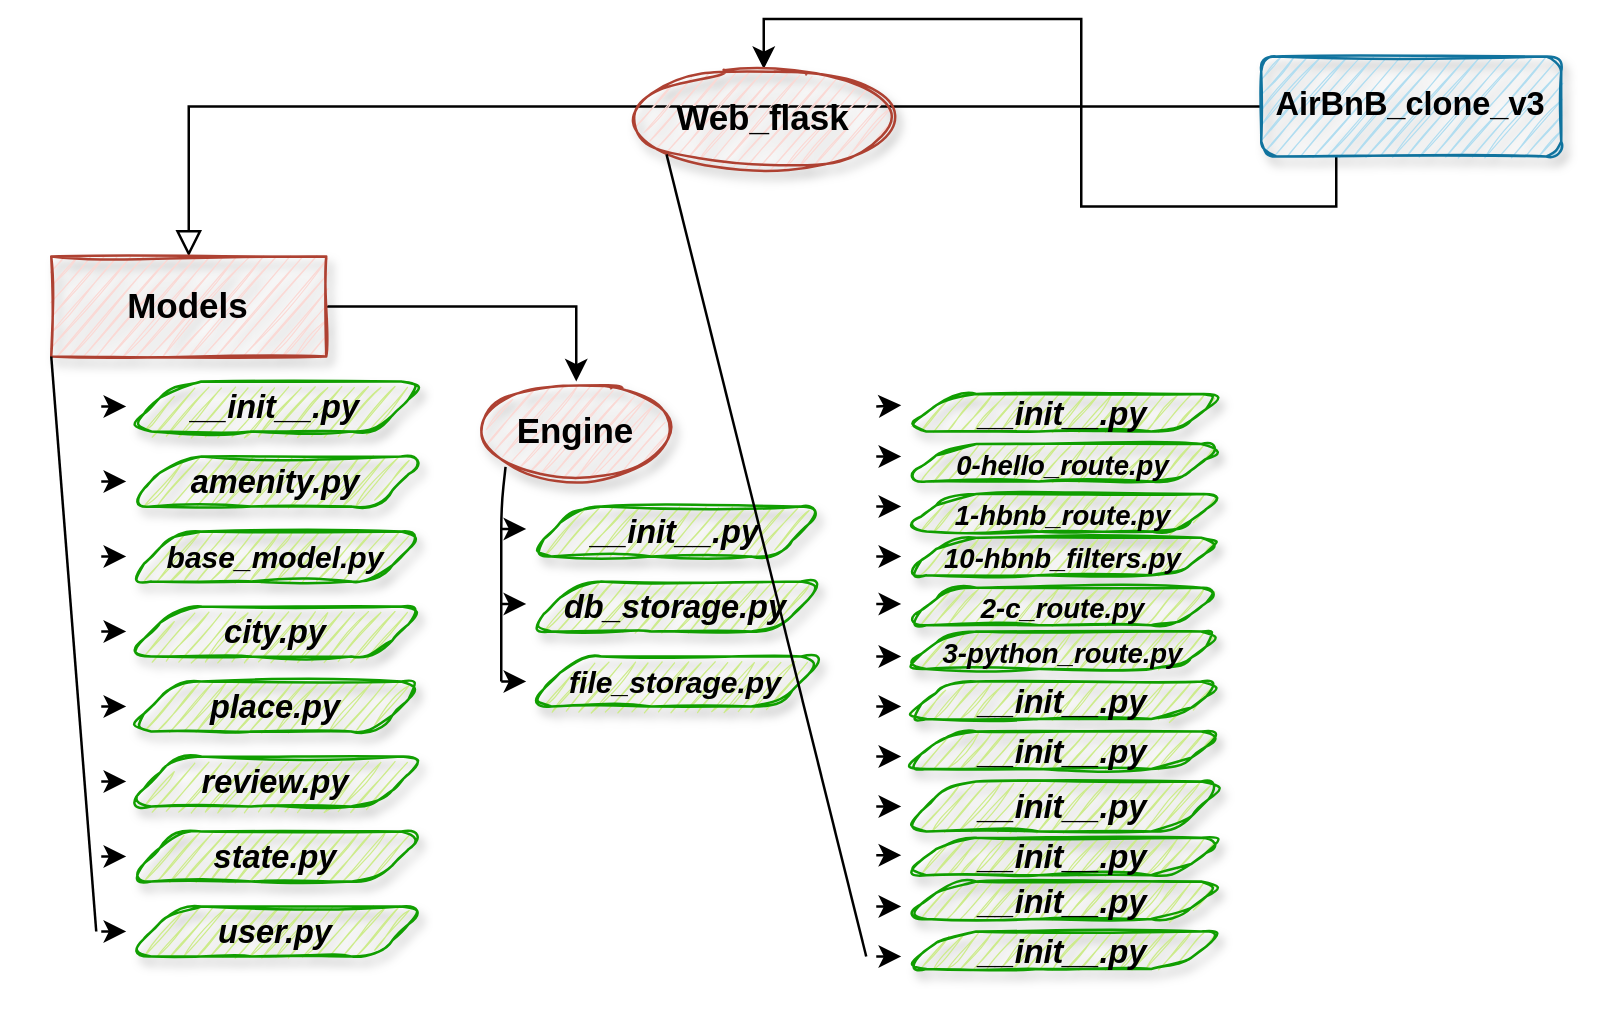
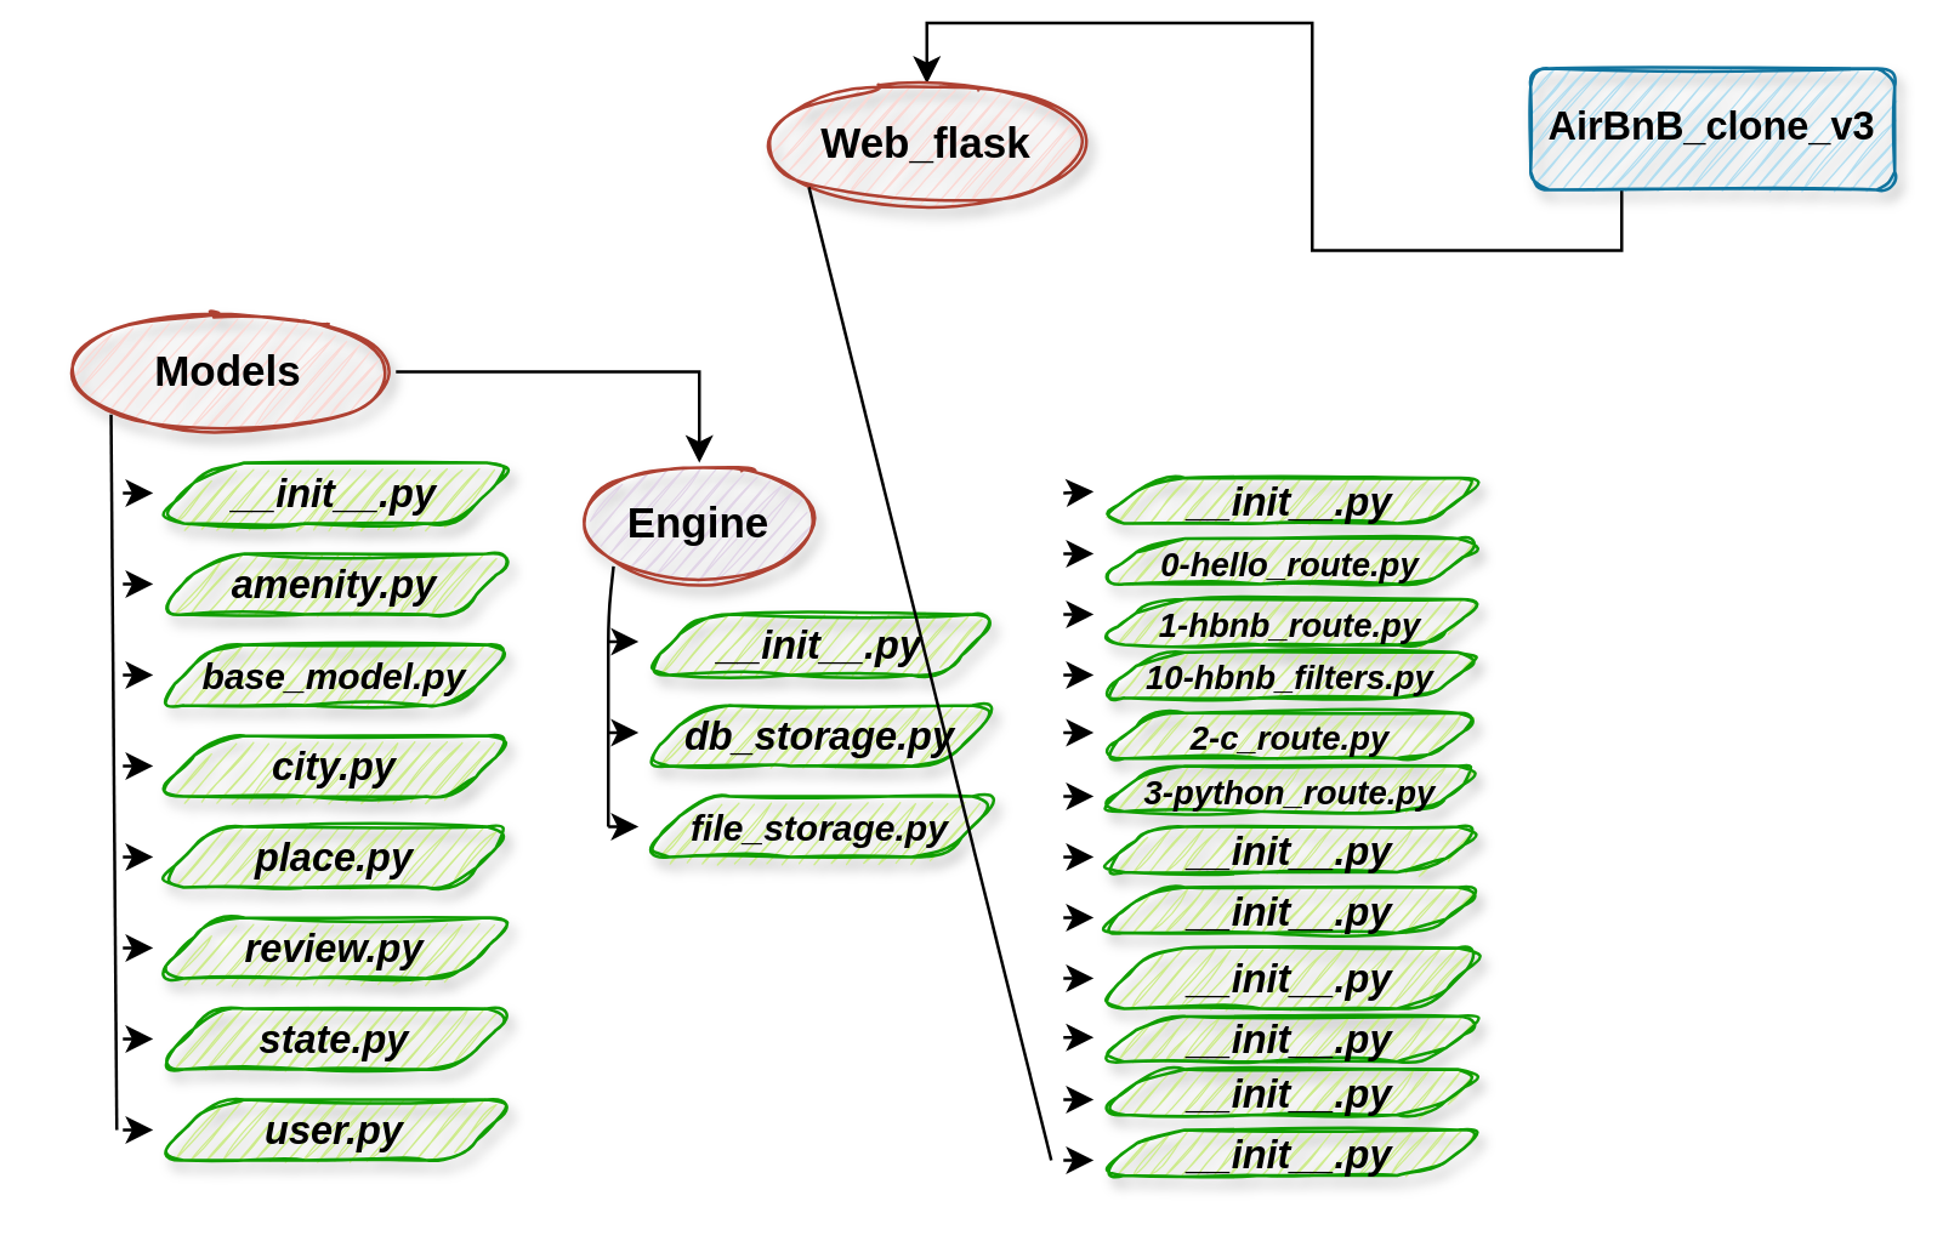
  <mxCell id="0" />
  <mxCell id="1" parent="0" />
- <mxCell id="2" value="" style="rounded=0;html=1;jettySize=auto;orthogonalLoop=1;fontSize=11;endArrow=block;endFill=0;endSize=8;strokeWidth=1;shadow=0;labelBackgroundColor=#000000;edgeStyle=orthogonalEdgeStyle;verticalAlign=middle;entryX=0.5;entryY=0;entryDx=0;entryDy=0;" parent="1" source="4" target="6" edge="1"><mxGeometry relative="1" as="geometry"><mxPoint x="80" y="80" as="targetPoint" /><Array as="points"><mxPoint x="75" y="40" /></Array></mxGeometry></mxCell>
  <mxCell id="3" style="edgeStyle=orthogonalEdgeStyle;rounded=0;orthogonalLoop=1;jettySize=auto;html=1;exitX=0.25;exitY=1;exitDx=0;exitDy=0;fontSize=13;entryX=0.5;entryY=0;entryDx=0;entryDy=0;" edge="1" parent="1" source="4" target="32"><mxGeometry relative="1" as="geometry"><mxPoint x="410" y="100" as="targetPoint" /></mxGeometry></mxCell>
  <mxCell id="4" value="&lt;b style=&quot;line-height: 120%&quot;&gt;&lt;font style=&quot;font-size: 13px&quot;&gt;AirBnB_clone_v3&lt;/font&gt;&lt;/b&gt;" style="rounded=1;whiteSpace=wrap;html=1;fontSize=12;glass=0;strokeWidth=1;shadow=1;fillColor=#b1ddf0;strokeColor=#10739e;sketch=1;" parent="1" vertex="1"><mxGeometry x="504" y="20" width="120" height="40" as="geometry" /></mxCell>
  <mxCell id="5" value="" style="edgeStyle=orthogonalEdgeStyle;rounded=0;orthogonalLoop=1;jettySize=auto;html=1;" edge="1" parent="1" source="6" target="7"><mxGeometry relative="1" as="geometry" /></mxCell>
- <mxCell id="6" value="&lt;font style=&quot;font-size: 14px&quot;&gt;Models&lt;/font&gt;" style="whiteSpace=wrap;html=1;shadow=1;glass=0;sketch=1;fillColor=#fad9d5;strokeColor=#ae4132;fontStyle=1;rounded=0;" vertex="1" parent="1"><mxGeometry x="20" y="100" width="110" height="40" as="geometry" /></mxCell>
- <mxCell id="7" value="&lt;font style=&quot;font-size: 14px&quot;&gt;Engine&lt;/font&gt;" style="ellipse;whiteSpace=wrap;html=1;rounded=1;shadow=1;glass=0;sketch=1;fontSize=13;fillColor=#fad9d5;strokeColor=#ae4132;fontStyle=1" vertex="1" parent="1"><mxGeometry x="190" y="150" width="80" height="40" as="geometry" /></mxCell>
+ <mxCell id="6" value="&lt;font style=&quot;font-size: 14px&quot;&gt;Models&lt;/font&gt;" style="ellipse;whiteSpace=wrap;html=1;rounded=1;shadow=1;glass=0;sketch=1;fillColor=#fad9d5;strokeColor=#ae4132;fontStyle=1" vertex="1" parent="1"><mxGeometry x="20" y="100" width="110" height="40" as="geometry" /></mxCell>
+ <mxCell id="7" value="&lt;font style=&quot;font-size: 14px&quot;&gt;Engine&lt;/font&gt;" style="ellipse;whiteSpace=wrap;html=1;rounded=1;shadow=1;glass=0;sketch=1;fontSize=13;fillColor=#e1d5e7;strokeColor=#ae4132;fontStyle=1;" vertex="1" parent="1"><mxGeometry x="190" y="150" width="80" height="40" as="geometry" /></mxCell>
  <mxCell id="8" value="" style="endArrow=none;html=1;fontSize=13;entryX=0;entryY=1;entryDx=0;entryDy=0;" edge="1" parent="1" target="6"><mxGeometry width="50" height="50" relative="1" as="geometry"><mxPoint x="38" y="370" as="sourcePoint" /><mxPoint x="560" y="260" as="targetPoint" /></mxGeometry></mxCell>
  <mxCell id="9" value="" style="endArrow=classic;html=1;fontSize=13;" edge="1" parent="1"><mxGeometry width="50" height="50" relative="1" as="geometry"><mxPoint x="40" y="160" as="sourcePoint" /><mxPoint x="50" y="160" as="targetPoint" /></mxGeometry></mxCell>
  <mxCell id="10" value="" style="endArrow=classic;html=1;fontSize=13;" edge="1" parent="1"><mxGeometry width="50" height="50" relative="1" as="geometry"><mxPoint x="40" y="190" as="sourcePoint" /><mxPoint x="50" y="190" as="targetPoint" /></mxGeometry></mxCell>
  <mxCell id="11" value="__init__.py" style="shape=parallelogram;perimeter=parallelogramPerimeter;html=1;fixedSize=1;rounded=1;shadow=1;glass=0;sketch=1;fontSize=13;fillColor=#cdeb8b;strokeColor=#109E00;labelBackgroundColor=none;labelBorderColor=none;whiteSpace=wrap;fontStyle=3" vertex="1" parent="1"><mxGeometry x="50" y="150" width="120" height="20" as="geometry" /></mxCell>
  <mxCell id="12" value="amenity.py" style="shape=parallelogram;perimeter=parallelogramPerimeter;whiteSpace=wrap;html=1;fixedSize=1;rounded=1;shadow=1;glass=0;sketch=1;fontSize=13;fillColor=#cdeb8b;strokeColor=#109E00;fontStyle=3" vertex="1" parent="1"><mxGeometry x="50" y="180" width="120" height="20" as="geometry" /></mxCell>
  <mxCell id="13" value="" style="endArrow=classic;html=1;fontSize=13;" edge="1" parent="1"><mxGeometry width="50" height="50" relative="1" as="geometry"><mxPoint x="40" y="220" as="sourcePoint" /><mxPoint x="50" y="220" as="targetPoint" /></mxGeometry></mxCell>
  <mxCell id="14" value="" style="endArrow=classic;html=1;fontSize=13;" edge="1" parent="1"><mxGeometry width="50" height="50" relative="1" as="geometry"><mxPoint x="40" y="250" as="sourcePoint" /><mxPoint x="50" y="250" as="targetPoint" /></mxGeometry></mxCell>
  <mxCell id="15" value="" style="endArrow=classic;html=1;fontSize=13;" edge="1" parent="1"><mxGeometry width="50" height="50" relative="1" as="geometry"><mxPoint x="40" y="280" as="sourcePoint" /><mxPoint x="50" y="280" as="targetPoint" /></mxGeometry></mxCell>
  <mxCell id="16" value="" style="endArrow=classic;html=1;fontSize=13;" edge="1" parent="1"><mxGeometry width="50" height="50" relative="1" as="geometry"><mxPoint x="40" y="310" as="sourcePoint" /><mxPoint x="50" y="310" as="targetPoint" /></mxGeometry></mxCell>
  <mxCell id="17" value="&lt;font style=&quot;font-size: 12px&quot;&gt;base_model.py&lt;/font&gt;" style="shape=parallelogram;perimeter=parallelogramPerimeter;whiteSpace=wrap;html=1;fixedSize=1;rounded=1;shadow=1;glass=0;sketch=1;fontSize=13;fillColor=#cdeb8b;strokeColor=#109E00;fontStyle=3" vertex="1" parent="1"><mxGeometry x="50" y="210" width="120" height="20" as="geometry" /></mxCell>
  <mxCell id="18" value="city.py" style="shape=parallelogram;perimeter=parallelogramPerimeter;whiteSpace=wrap;html=1;fixedSize=1;rounded=1;shadow=1;glass=0;sketch=1;fontSize=13;fillColor=#cdeb8b;strokeColor=#109E00;fontStyle=3" vertex="1" parent="1"><mxGeometry x="50" y="240" width="120" height="20" as="geometry" /></mxCell>
  <mxCell id="19" value="place.py" style="shape=parallelogram;perimeter=parallelogramPerimeter;whiteSpace=wrap;html=1;fixedSize=1;rounded=1;shadow=1;glass=0;sketch=1;fontSize=13;fillColor=#cdeb8b;strokeColor=#109E00;fontStyle=3" vertex="1" parent="1"><mxGeometry x="50" y="270" width="120" height="20" as="geometry" /></mxCell>
  <mxCell id="20" value="" style="endArrow=classic;html=1;fontSize=13;" edge="1" parent="1"><mxGeometry width="50" height="50" relative="1" as="geometry"><mxPoint x="40" y="340" as="sourcePoint" /><mxPoint x="50" y="340" as="targetPoint" /></mxGeometry></mxCell>
  <mxCell id="21" value="" style="endArrow=classic;html=1;fontSize=13;" edge="1" parent="1"><mxGeometry width="50" height="50" relative="1" as="geometry"><mxPoint x="40" y="370" as="sourcePoint" /><mxPoint x="50" y="370" as="targetPoint" /></mxGeometry></mxCell>
  <mxCell id="22" value="review.py" style="shape=parallelogram;perimeter=parallelogramPerimeter;whiteSpace=wrap;html=1;fixedSize=1;rounded=1;shadow=1;glass=0;sketch=1;fontSize=13;fillColor=#cdeb8b;strokeColor=#109E00;fontStyle=3" vertex="1" parent="1"><mxGeometry x="50" y="300" width="120" height="20" as="geometry" /></mxCell>
  <mxCell id="23" value="state.py" style="shape=parallelogram;perimeter=parallelogramPerimeter;whiteSpace=wrap;html=1;fixedSize=1;rounded=1;shadow=1;glass=0;sketch=1;fontSize=13;fillColor=#cdeb8b;strokeColor=#109E00;fontStyle=3" vertex="1" parent="1"><mxGeometry x="50" y="330" width="120" height="20" as="geometry" /></mxCell>
  <mxCell id="24" value="user.py" style="shape=parallelogram;perimeter=parallelogramPerimeter;whiteSpace=wrap;html=1;fixedSize=1;rounded=1;shadow=1;glass=0;sketch=1;fontSize=13;fillColor=#cdeb8b;strokeColor=#109E00;fontStyle=3" vertex="1" parent="1"><mxGeometry x="50" y="360" width="120" height="20" as="geometry" /></mxCell>
  <mxCell id="25" value="" style="endArrow=classic;html=1;fontSize=13;" edge="1" parent="1"><mxGeometry width="50" height="50" relative="1" as="geometry"><mxPoint x="200" y="209" as="sourcePoint" /><mxPoint x="210" y="209" as="targetPoint" /></mxGeometry></mxCell>
  <mxCell id="26" value="" style="endArrow=classic;html=1;fontSize=13;" edge="1" parent="1"><mxGeometry width="50" height="50" relative="1" as="geometry"><mxPoint x="200" y="239" as="sourcePoint" /><mxPoint x="210" y="239" as="targetPoint" /></mxGeometry></mxCell>
  <mxCell id="27" value="__init__.py" style="shape=parallelogram;perimeter=parallelogramPerimeter;html=1;fixedSize=1;rounded=1;shadow=1;glass=0;sketch=1;fontSize=13;fillColor=#cdeb8b;strokeColor=#109E00;labelBackgroundColor=none;labelBorderColor=none;whiteSpace=wrap;fontStyle=3" vertex="1" parent="1"><mxGeometry x="210" y="200" width="120" height="20" as="geometry" /></mxCell>
  <mxCell id="28" value="db_storage.py" style="shape=parallelogram;perimeter=parallelogramPerimeter;whiteSpace=wrap;html=1;fixedSize=1;rounded=1;shadow=1;glass=0;sketch=1;fontSize=13;fillColor=#cdeb8b;strokeColor=#109E00;fontStyle=3" vertex="1" parent="1"><mxGeometry x="210" y="230" width="120" height="20" as="geometry" /></mxCell>
  <mxCell id="29" value="" style="endArrow=classic;html=1;fontSize=13;" edge="1" parent="1"><mxGeometry width="50" height="50" relative="1" as="geometry"><mxPoint x="200" y="270" as="sourcePoint" /><mxPoint x="210" y="270" as="targetPoint" /></mxGeometry></mxCell>
  <mxCell id="30" value="&lt;font style=&quot;font-size: 12px&quot;&gt;file_storage.py&lt;/font&gt;" style="shape=parallelogram;perimeter=parallelogramPerimeter;whiteSpace=wrap;html=1;fixedSize=1;rounded=1;shadow=1;glass=0;sketch=1;fontSize=13;fillColor=#cdeb8b;strokeColor=#109E00;fontStyle=3" vertex="1" parent="1"><mxGeometry x="210" y="260" width="120" height="20" as="geometry" /></mxCell>
  <mxCell id="31" value="" style="endArrow=none;html=1;fontSize=13;entryX=0;entryY=1;entryDx=0;entryDy=0;" edge="1" parent="1" target="7"><mxGeometry width="50" height="50" relative="1" as="geometry"><mxPoint x="200" y="270" as="sourcePoint" /><mxPoint x="200" y="190" as="targetPoint" /><Array as="points"><mxPoint x="200" y="200" /></Array></mxGeometry></mxCell>
  <mxCell id="32" value="&lt;span style=&quot;font-size: 14px&quot;&gt;Web_flask&lt;/span&gt;" style="ellipse;whiteSpace=wrap;html=1;rounded=1;shadow=1;glass=0;sketch=1;fillColor=#fad9d5;strokeColor=#ae4132;fontStyle=1" vertex="1" parent="1"><mxGeometry x="250" y="25" width="110" height="40" as="geometry" /></mxCell>
  <mxCell id="33" value="" style="endArrow=none;html=1;labelBackgroundColor=#000000;fontSize=13;entryX=0;entryY=1;entryDx=0;entryDy=0;" edge="1" parent="1" target="32"><mxGeometry width="50" height="50" relative="1" as="geometry"><mxPoint x="346" y="380" as="sourcePoint" /><mxPoint x="560" y="260" as="targetPoint" /></mxGeometry></mxCell>
  <mxCell id="34" value="" style="endArrow=classic;html=1;fontSize=13;" edge="1" parent="1"><mxGeometry width="50" height="50" relative="1" as="geometry"><mxPoint x="350" y="160" as="sourcePoint" /><mxPoint x="360" y="159.5" as="targetPoint" /></mxGeometry></mxCell>
  <mxCell id="35" value="" style="endArrow=classic;html=1;fontSize=13;" edge="1" parent="1"><mxGeometry width="50" height="50" relative="1" as="geometry"><mxPoint x="350" y="180" as="sourcePoint" /><mxPoint x="360" y="180" as="targetPoint" /></mxGeometry></mxCell>
  <mxCell id="36" value="" style="endArrow=classic;html=1;fontSize=13;" edge="1" parent="1"><mxGeometry width="50" height="50" relative="1" as="geometry"><mxPoint x="350" y="200" as="sourcePoint" /><mxPoint x="360" y="200" as="targetPoint" /></mxGeometry></mxCell>
  <mxCell id="37" value="" style="endArrow=classic;html=1;fontSize=13;" edge="1" parent="1"><mxGeometry width="50" height="50" relative="1" as="geometry"><mxPoint x="350" y="220" as="sourcePoint" /><mxPoint x="360" y="220" as="targetPoint" /></mxGeometry></mxCell>
  <mxCell id="38" value="" style="endArrow=classic;html=1;fontSize=13;" edge="1" parent="1"><mxGeometry width="50" height="50" relative="1" as="geometry"><mxPoint x="350" y="239" as="sourcePoint" /><mxPoint x="360" y="239" as="targetPoint" /></mxGeometry></mxCell>
  <mxCell id="39" value="" style="endArrow=classic;html=1;fontSize=13;" edge="1" parent="1"><mxGeometry width="50" height="50" relative="1" as="geometry"><mxPoint x="350" y="260" as="sourcePoint" /><mxPoint x="360" y="260" as="targetPoint" /></mxGeometry></mxCell>
  <mxCell id="40" value="" style="endArrow=classic;html=1;fontSize=13;" edge="1" parent="1"><mxGeometry width="50" height="50" relative="1" as="geometry"><mxPoint x="350" y="280" as="sourcePoint" /><mxPoint x="360" y="280" as="targetPoint" /></mxGeometry></mxCell>
  <mxCell id="41" value="" style="endArrow=classic;html=1;fontSize=13;" edge="1" parent="1"><mxGeometry width="50" height="50" relative="1" as="geometry"><mxPoint x="350" y="300" as="sourcePoint" /><mxPoint x="360" y="300" as="targetPoint" /></mxGeometry></mxCell>
  <mxCell id="42" value="" style="endArrow=classic;html=1;fontSize=13;" edge="1" parent="1"><mxGeometry width="50" height="50" relative="1" as="geometry"><mxPoint x="350" y="320" as="sourcePoint" /><mxPoint x="360" y="320" as="targetPoint" /></mxGeometry></mxCell>
  <mxCell id="43" value="" style="endArrow=classic;html=1;fontSize=13;" edge="1" parent="1"><mxGeometry width="50" height="50" relative="1" as="geometry"><mxPoint x="350" y="339.5" as="sourcePoint" /><mxPoint x="360" y="339.5" as="targetPoint" /></mxGeometry></mxCell>
  <mxCell id="44" value="" style="endArrow=classic;html=1;fontSize=13;" edge="1" parent="1"><mxGeometry width="50" height="50" relative="1" as="geometry"><mxPoint x="350" y="360" as="sourcePoint" /><mxPoint x="360" y="360" as="targetPoint" /></mxGeometry></mxCell>
  <mxCell id="45" value="" style="endArrow=classic;html=1;fontSize=13;" edge="1" parent="1"><mxGeometry width="50" height="50" relative="1" as="geometry"><mxPoint x="350" y="380" as="sourcePoint" /><mxPoint x="360" y="380" as="targetPoint" /></mxGeometry></mxCell>
  <mxCell id="46" value="__init__.py" style="shape=parallelogram;perimeter=parallelogramPerimeter;html=1;fixedSize=1;rounded=1;shadow=1;glass=0;sketch=1;fontSize=13;fillColor=#cdeb8b;strokeColor=#109E00;labelBackgroundColor=none;labelBorderColor=none;whiteSpace=wrap;fontStyle=3" vertex="1" parent="1"><mxGeometry x="360" y="155" width="130" height="15" as="geometry" /></mxCell>
  <mxCell id="47" value="&lt;font style=&quot;font-size: 11px&quot;&gt;0-hello_route.py&lt;/font&gt;" style="shape=parallelogram;perimeter=parallelogramPerimeter;html=1;fixedSize=1;rounded=1;shadow=1;glass=0;sketch=1;fontSize=13;fillColor=#cdeb8b;strokeColor=#109E00;labelBackgroundColor=none;labelBorderColor=none;whiteSpace=wrap;fontStyle=3" vertex="1" parent="1"><mxGeometry x="360" y="175" width="130" height="15" as="geometry" /></mxCell>
  <mxCell id="48" value="&lt;font style=&quot;font-size: 11px&quot;&gt;1-hbnb_route.py&lt;/font&gt;" style="shape=parallelogram;perimeter=parallelogramPerimeter;html=1;fixedSize=1;rounded=1;shadow=1;glass=0;sketch=1;fontSize=13;fillColor=#cdeb8b;strokeColor=#109E00;labelBackgroundColor=none;labelBorderColor=none;whiteSpace=wrap;fontStyle=3" vertex="1" parent="1"><mxGeometry x="360" y="195" width="130" height="15" as="geometry" /></mxCell>
  <mxCell id="49" value="&lt;font style=&quot;font-size: 11px&quot;&gt;10-hbnb_filters.py&lt;/font&gt;" style="shape=parallelogram;perimeter=parallelogramPerimeter;html=1;fixedSize=1;rounded=1;shadow=1;glass=0;sketch=1;fontSize=13;fillColor=#cdeb8b;strokeColor=#109E00;labelBackgroundColor=none;labelBorderColor=none;whiteSpace=wrap;fontStyle=3" vertex="1" parent="1"><mxGeometry x="360" y="212.5" width="130" height="15" as="geometry" /></mxCell>
  <mxCell id="50" value="&lt;font style=&quot;font-size: 11px&quot;&gt;2-c_route.py&lt;/font&gt;" style="shape=parallelogram;perimeter=parallelogramPerimeter;html=1;fixedSize=1;rounded=1;shadow=1;glass=0;sketch=1;fontSize=13;fillColor=#cdeb8b;strokeColor=#109E00;labelBackgroundColor=none;labelBorderColor=none;whiteSpace=wrap;fontStyle=3" vertex="1" parent="1"><mxGeometry x="360" y="232.5" width="130" height="15" as="geometry" /></mxCell>
  <mxCell id="51" value="&lt;font style=&quot;font-size: 11px&quot;&gt;3-python_route.py&lt;/font&gt;" style="shape=parallelogram;perimeter=parallelogramPerimeter;html=1;fixedSize=1;rounded=1;shadow=1;glass=0;sketch=1;fontSize=13;fillColor=#cdeb8b;strokeColor=#109E00;labelBackgroundColor=none;labelBorderColor=none;whiteSpace=wrap;fontStyle=3" vertex="1" parent="1"><mxGeometry x="360" y="250" width="130" height="15" as="geometry" /></mxCell>
  <mxCell id="52" value="__init__.py" style="shape=parallelogram;perimeter=parallelogramPerimeter;html=1;fixedSize=1;rounded=1;shadow=1;glass=0;sketch=1;fontSize=13;fillColor=#cdeb8b;strokeColor=#109E00;labelBackgroundColor=none;labelBorderColor=none;whiteSpace=wrap;fontStyle=3" vertex="1" parent="1"><mxGeometry x="360" y="270" width="130" height="15" as="geometry" /></mxCell>
  <mxCell id="53" value="__init__.py" style="shape=parallelogram;perimeter=parallelogramPerimeter;html=1;fixedSize=1;rounded=1;shadow=1;glass=0;sketch=1;fontSize=13;fillColor=#cdeb8b;strokeColor=#109E00;labelBackgroundColor=none;labelBorderColor=none;whiteSpace=wrap;fontStyle=3" vertex="1" parent="1"><mxGeometry x="360" y="290" width="130" height="15" as="geometry" /></mxCell>
  <mxCell id="54" value="__init__.py" style="shape=parallelogram;perimeter=parallelogramPerimeter;html=1;fixedSize=1;rounded=1;shadow=1;glass=0;sketch=1;fontSize=13;fillColor=#cdeb8b;strokeColor=#109E00;labelBackgroundColor=none;labelBorderColor=none;whiteSpace=wrap;fontStyle=3" vertex="1" parent="1"><mxGeometry x="360" y="310" width="130" height="20" as="geometry" /></mxCell>
  <mxCell id="55" value="__init__.py" style="shape=parallelogram;perimeter=parallelogramPerimeter;html=1;fixedSize=1;rounded=1;shadow=1;glass=0;sketch=1;fontSize=13;fillColor=#cdeb8b;strokeColor=#109E00;labelBackgroundColor=none;labelBorderColor=none;whiteSpace=wrap;fontStyle=3" vertex="1" parent="1"><mxGeometry x="360" y="332.5" width="130" height="15" as="geometry" /></mxCell>
  <mxCell id="56" value="__init__.py" style="shape=parallelogram;perimeter=parallelogramPerimeter;html=1;fixedSize=1;rounded=1;shadow=1;glass=0;sketch=1;fontSize=13;fillColor=#cdeb8b;strokeColor=#109E00;labelBackgroundColor=none;labelBorderColor=none;whiteSpace=wrap;fontStyle=3" vertex="1" parent="1"><mxGeometry x="360" y="350" width="130" height="15" as="geometry" /></mxCell>
  <mxCell id="57" value="__init__.py" style="shape=parallelogram;perimeter=parallelogramPerimeter;html=1;fixedSize=1;rounded=1;shadow=1;glass=0;sketch=1;fontSize=13;fillColor=#cdeb8b;strokeColor=#109E00;labelBackgroundColor=none;labelBorderColor=none;whiteSpace=wrap;fontStyle=3" vertex="1" parent="1"><mxGeometry x="360" y="370" width="130" height="15" as="geometry" /></mxCell>
